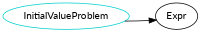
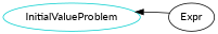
  digraph {
    rankdir=LR
    fontname=Lato
    node [fontname=Lato]
    n1 [color=cyan3 label=InitialValueProblem shape=oval]
    Expr
-   n1 -> Expr [fontname=Lato]
+   Expr -> n1 [fontname=Lato]
  }
